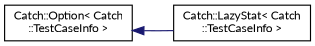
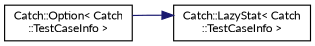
  digraph {
    rankdir=LR
    fontname=Lato
    node [color=black fillcolor=white fontname=Lato fontsize=10 shape=record style=filled]
    n1 [height=0.2 label="Catch::Option\< Catch\l::TestCaseInfo \>" width=0.4]
    n2 [height=0.2 label="Catch::LazyStat\< Catch\l::TestCaseInfo \>" width=0.4]
-   n1 -> n2 [color=midnightblue dir=back fontname=Lato fontsize=10 labelfontname=Helvetica labelfontsize=10 style=solid]
+   n2 -> n1 [color=midnightblue dir=back fontname=Lato fontsize=10 labelfontname=Helvetica labelfontsize=10 style=solid]
  }
